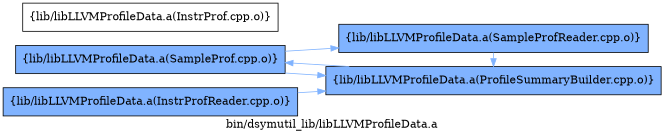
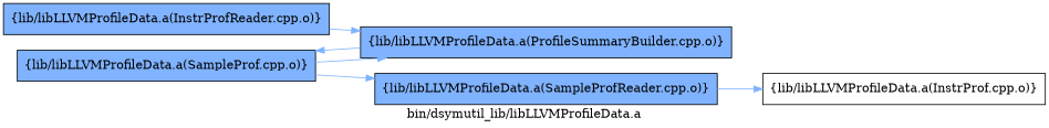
  digraph {
    label="bin/dsymutil_lib/libLLVMProfileData.a"
    rankdir=LR
    node [fillcolor="0.600000 0.5 1" group=1 shape=box style=filled]
    edge [color="0.600000 0.5 1"]
    n1 [label="{lib/libLLVMProfileData.a(SampleProf.cpp.o)}"]
    n2 [label="{lib/libLLVMProfileData.a(ProfileSummaryBuilder.cpp.o)}"]
    n3 [label="{lib/libLLVMProfileData.a(SampleProfReader.cpp.o)}"]
    n4 [label="{lib/libLLVMProfileData.a(InstrProfReader.cpp.o)}"]
    n5 [group=0 label="{lib/libLLVMProfileData.a(InstrProf.cpp.o)}" fillcolor="" style=""]
    subgraph sub_1 {
      rank=same
      n1
    }
    subgraph sub_2 {
      rank=same
      n2
      n3
    }
    n1 -> n2
    n1 -> n3
    n2 -> n1
-   n3 -> n2
+   n3 -> n5
    n4 -> n2
  }
